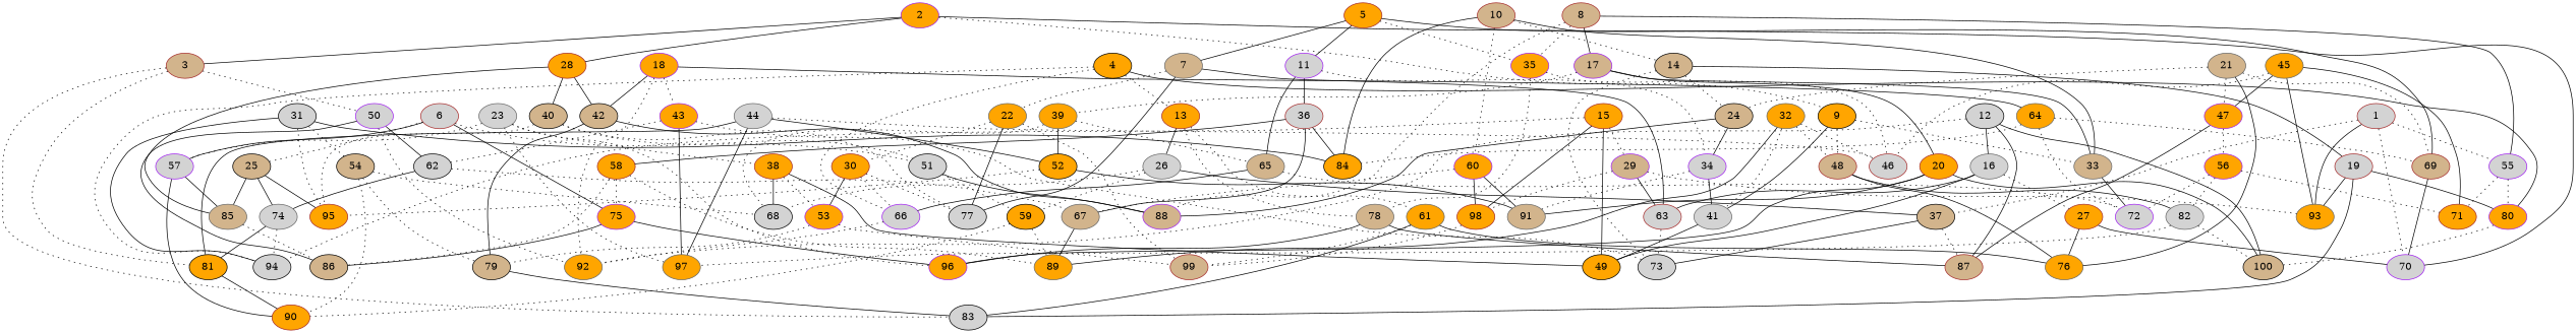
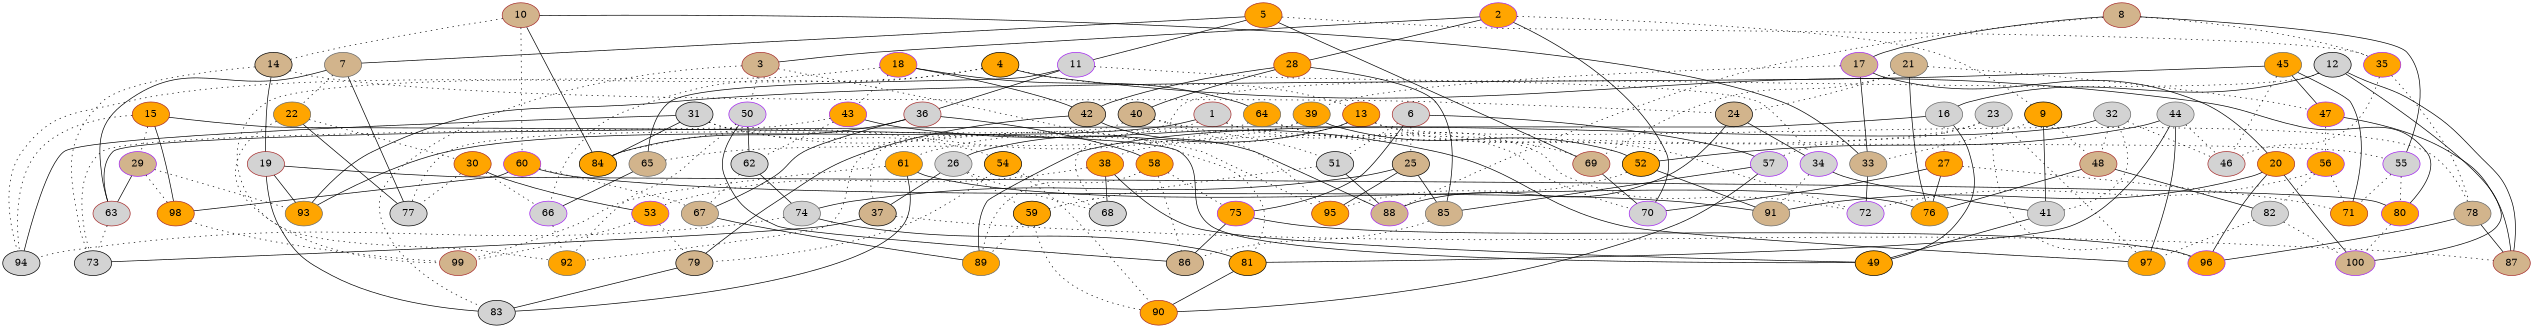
  graph {
    node [color=brown fillcolor=orange style=filled]
    edge [style=dotted]
    1 [fillcolor=lightgrey]
    37 [color=black fillcolor=tan]
    55 [color=purple fillcolor=lightgrey]
    70 [color=purple fillcolor=lightgrey]
    93 [color=gray40]
    87 [fillcolor=tan]
    73 [color=black fillcolor=lightgrey]
    80 [color=purple]
    71
    2 [color=purple]
    3 [fillcolor=tan]
    9 [color=black]
    28
    50 [color=purple fillcolor=lightgrey]
    81 [color=black]
    83 [color=black fillcolor=lightgrey]
    33 [color=gray40 fillcolor=tan]
    41 [color=gray40 fillcolor=lightgrey]
    48 [fillcolor=tan]
    42 [color=black fillcolor=tan]
    85 [color=gray40 fillcolor=tan]
    40 [color=black fillcolor=tan]
    92 [color=gray40]
    62 [color=black fillcolor=lightgrey]
    86 [color=black fillcolor=tan]
    90
    4 [color=black]
    13
    66 [color=purple fillcolor=lightgrey]
    94 [color=black fillcolor=lightgrey]
    26 [color=gray40 fillcolor=lightgrey]
    61 [color=gray40]
    78 [color=gray40 fillcolor=tan]
-   100 [color=black fillcolor=tan]
+   100 [color=purple fillcolor=tan]
    7 [color=gray40 fillcolor=tan]
    5
    11 [color=purple fillcolor=lightgrey]
    35 [color=purple]
    69 [fillcolor=tan]
    22 [color=gray40]
    63 [fillcolor=lightgrey]
    77 [color=black fillcolor=lightgrey]
    34 [color=purple fillcolor=lightgrey]
    36 [fillcolor=lightgrey]
    65 [color=gray40 fillcolor=tan]
    46 [fillcolor=lightgrey]
    6 [fillcolor=lightgrey]
    25 [color=black fillcolor=tan]
    51 [color=black fillcolor=lightgrey]
    57 [color=purple fillcolor=lightgrey]
    75 [color=purple]
    74 [color=gray40 fillcolor=lightgrey]
    95
    88 [color=purple fillcolor=tan]
    59 [color=black]
    96 [color=purple]
    30
    99 [fillcolor=tan]
    8 [fillcolor=tan]
    17 [color=purple fillcolor=tan]
    20
    39 [color=gray40]
    72 [color=purple fillcolor=lightgrey]
    49 [color=black]
    76 [color=gray40]
    82 [color=gray40 fillcolor=lightgrey]
    10 [fillcolor=tan]
    14 [color=black fillcolor=tan]
    60 [color=purple]
    84 [color=black]
    19 [fillcolor=lightgrey]
    24 [color=black fillcolor=tan]
    98
    91 [color=gray40 fillcolor=tan]
    67 [color=gray40 fillcolor=tan]
    58
    12 [color=black fillcolor=lightgrey]
    16 [color=gray40 fillcolor=lightgrey]
    27
    68 [color=black fillcolor=lightgrey]
    15
    29 [color=purple fillcolor=tan]
    52 [color=black]
    18 [color=purple]
    43 [color=purple]
    64 [color=gray40]
    79 [color=black fillcolor=tan]
    97 [color=gray40]
    21 [color=gray40 fillcolor=tan]
    47 [color=purple]
    56 [color=purple]
    53 [color=purple]
    23 [color=gray40 fillcolor=lightgrey]
    38
    89 [color=gray40]
    31 [color=black fillcolor=lightgrey]
-   54 [color=black fillcolor=tan]
-   32 [color=gray40]
+   54 [color=black]
+   32 [color=gray40 fillcolor=lightgrey]
    44 [color=gray40 fillcolor=lightgrey]
    45 [color=gray40]
    1 -- 37
    1 -- 55
    1 -- 70
    1 -- 93 [style=solid]
    37 -- 87
    37 -- 73 [style=solid]
    55 -- 80
    55 -- 71
    80 -- 100
    2 -- 70 [style=solid]
    2 -- 3 [style=solid]
    2 -- 9
    2 -- 28 [style=solid]
    3 -- 50
    3 -- 81
    3 -- 83
    9 -- 33
    9 -- 41 [style=solid]
    9 -- 48
    28 -- 42 [style=solid]
    28 -- 85 [style=solid]
    28 -- 40 [style=solid]
    50 -- 92
    50 -- 62 [style=solid]
    50 -- 86 [style=solid]
    81 -- 90 [style=solid]
    33 -- 72 [style=solid]
    41 -- 49 [style=solid]
    48 -- 76 [style=solid]
    48 -- 82 [style=solid]
    42 -- 88 [style=solid]
    42 -- 79 [style=solid]
    85 -- 86
    40 -- 77
    40 -- 51
    40 -- 95
    62 -- 74 [style=solid]
    62 -- 67
    4 -- 80 [style=solid]
    4 -- 13
    4 -- 66
    4 -- 94
    13 -- 26 [style=solid]
    13 -- 61
    13 -- 78
    66 -- 92
    26 -- 37 [style=solid]
    26 -- 59
    26 -- 68
    61 -- 83 [style=solid]
    61 -- 99
    61 -- 76 [style=solid]
    78 -- 87 [style=solid]
    78 -- 96 [style=solid]
    7 -- 22
    7 -- 63 [style=solid]
    7 -- 77 [style=solid]
    5 -- 7 [style=solid]
    5 -- 11 [style=solid]
    5 -- 35
    5 -- 69 [style=solid]
    11 -- 34
    11 -- 36 [style=solid]
    11 -- 65 [style=solid]
    35 -- 78
    35 -- 46
    69 -- 70 [style=solid]
    22 -- 77 [style=solid]
    22 -- 30
    22 -- 99
    63 -- 73
    34 -- 41 [style=solid]
    34 -- 91
    36 -- 84 [style=solid]
    36 -- 67 [style=solid]
    36 -- 58 [style=solid]
    65 -- 66 [style=solid]
-   65 -- 72
+   13 -- 72
    6 -- 25
    6 -- 51
    6 -- 57 [style=solid]
    6 -- 75 [style=solid]
    25 -- 85 [style=solid]
    25 -- 74 [style=solid]
    25 -- 95 [style=solid]
    51 -- 88 [style=solid]
    51 -- 59
    57 -- 85 [style=solid]
    57 -- 90 [style=solid]
    75 -- 86 [style=solid]
    75 -- 96 [style=solid]
    74 -- 81 [style=solid]
    74 -- 94
    59 -- 90
    59 -- 89
    30 -- 66
    30 -- 77
    30 -- 53 [style=solid]
    8 -- 55 [style=solid]
    8 -- 35
    8 -- 88
    8 -- 17 [style=solid]
    17 -- 33 [style=solid]
    17 -- 20 [style=solid]
    17 -- 39
    20 -- 100 [style=solid]
    20 -- 96 [style=solid]
    20 -- 91 [style=solid]
    39 -- 65
    39 -- 68
    39 -- 52 [style=solid]
    82 -- 100
    82 -- 97
    10 -- 33 [style=solid]
    10 -- 14
    10 -- 60
    10 -- 84 [style=solid]
    14 -- 73
    14 -- 19 [style=solid]
    14 -- 24
    60 -- 98 [style=solid]
    60 -- 91 [style=solid]
    60 -- 67
    19 -- 93 [style=solid]
    19 -- 80 [style=solid]
    19 -- 83 [style=solid]
    24 -- 34 [style=solid]
    24 -- 88 [style=solid]
    98 -- 99
    67 -- 89 [style=solid]
    58 -- 86
    58 -- 75
    58 -- 89
    12 -- 87 [style=solid]
    12 -- 92
    12 -- 100 [style=solid]
    12 -- 16 [style=solid]
    16 -- 63 [style=solid]
    16 -- 49 [style=solid]
    16 -- 27
    27 -- 70 [style=solid]
+   27 -- 71
    27 -- 76 [style=solid]
    15 -- 94
    15 -- 49 [style=solid]
    15 -- 98 [style=solid]
    15 -- 29
    29 -- 93
    29 -- 63 [style=solid]
    29 -- 98
    52 -- 95
    52 -- 91 [style=solid]
    18 -- 42 [style=solid]
    18 -- 92
    18 -- 43
    18 -- 64 [style=solid]
    43 -- 73
    43 -- 62
    43 -- 97 [style=solid]
    64 -- 69
    64 -- 72
    64 -- 84
    79 -- 83 [style=solid]
    21 -- 69
    21 -- 76 [style=solid]
    21 -- 24
    21 -- 47
    47 -- 87 [style=solid]
    47 -- 56
    56 -- 71
    56 -- 72
    56 -- 82
    53 -- 99
    53 -- 79
    23 -- 57
    23 -- 96
    23 -- 97
    23 -- 38
    38 -- 49 [style=solid]
    38 -- 68 [style=solid]
    38 -- 53
    31 -- 94 [style=solid]
    31 -- 95
    31 -- 84 [style=solid]
    31 -- 54
    54 -- 90
    54 -- 68
    54 -- 79
    32 -- 41
    32 -- 48
    32 -- 46
    32 -- 89 [style=solid]
    44 -- 81 [style=solid]
    44 -- 46
    44 -- 52 [style=solid]
    44 -- 97 [style=solid]
    45 -- 93 [style=solid]
    45 -- 71 [style=solid]
    45 -- 46
    45 -- 47 [style=solid]
  }
